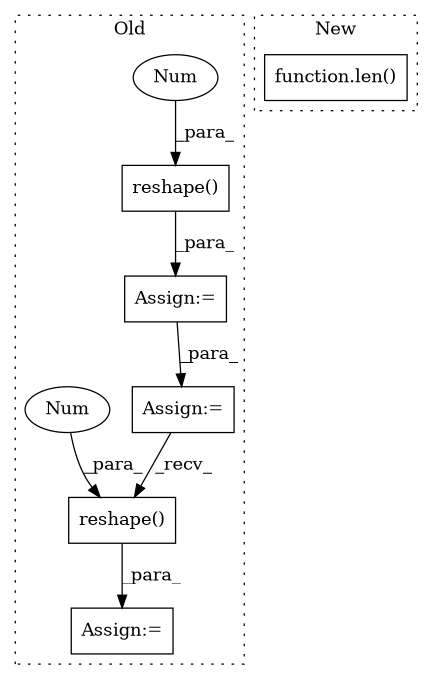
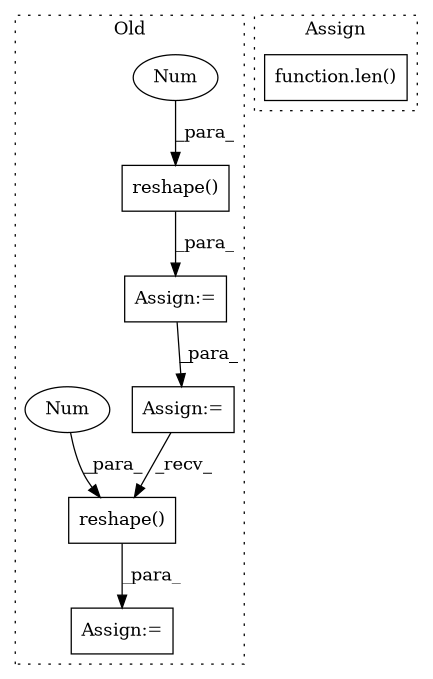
  digraph {
    node [a=75 l=3 shape=box]
    n1 [l="69,1" label="reshape()" s="670,769"]
    n2 [a=76 l=1 label=Num s=768 shape=ellipse]
    n3 [a=68 label="Assign:=" s=667]
    n4 [a=68 label="Assign:=" s=944]
    n5 [l="20,1" label="reshape()" s="959,983"]
    n6 [a=76 l=1 label=Num s=982 shape=ellipse]
    n7 [a=68 label="Assign:=" s=790]
    n8 [l="4,1" label="function.len()" s="526,537"]
    subgraph cluster_1 {
      label=Old
      style=dotted
      n1
      n2
      n3
      n4
      n5
      n6
      n7
    }
    subgraph cluster_2 {
-     label=New
+     label=Assign
      style=dotted
      n8
    }
    n1 -> n3 [label=_para_]
    n2 -> n1 [label=_para_]
    n3 -> n7 [label=_para_]
    n5 -> n4 [label=_para_]
    n6 -> n5 [label=_para_]
    n7 -> n5 [label=_recv_]
  }
